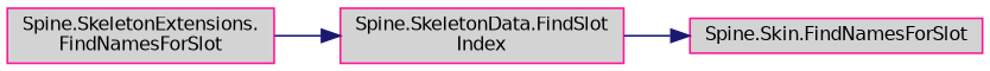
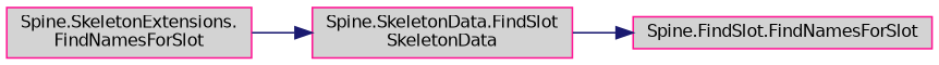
  digraph {
    rankdir=LR
    node [color=deeppink fillcolor=lightgrey fontname=Helvetica fontsize=10 shape=record style=filled]
    edge [color=midnightblue fontname=Helvetica fontsize=10 labelfontname=Helvetica labelfontsize=10 style=solid]
    n1 [fontcolor=black height=0.2 label="Spine.SkeletonExtensions.\lFindNamesForSlot" width=0.4]
-   n2 [height=0.2 label="Spine.SkeletonData.FindSlot\lIndex" width=0.4]
-   n3 [height=0.2 label="Spine.Skin.FindNamesForSlot" width=0.4]
+   n2 [height=0.2 label="Spine.SkeletonData.FindSlot\lSkeletonData" width=0.4]
+   n3 [height=0.2 label="Spine.FindSlot.FindNamesForSlot" width=0.4]
    n1 -> n2
    n2 -> n3
  }
